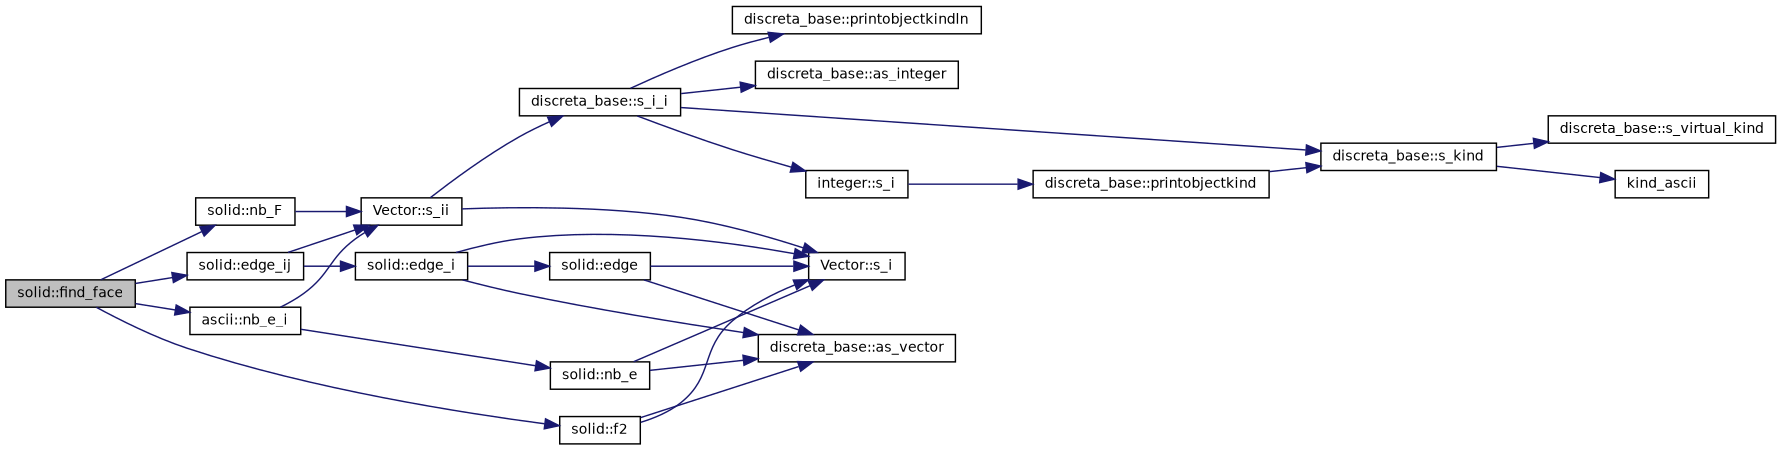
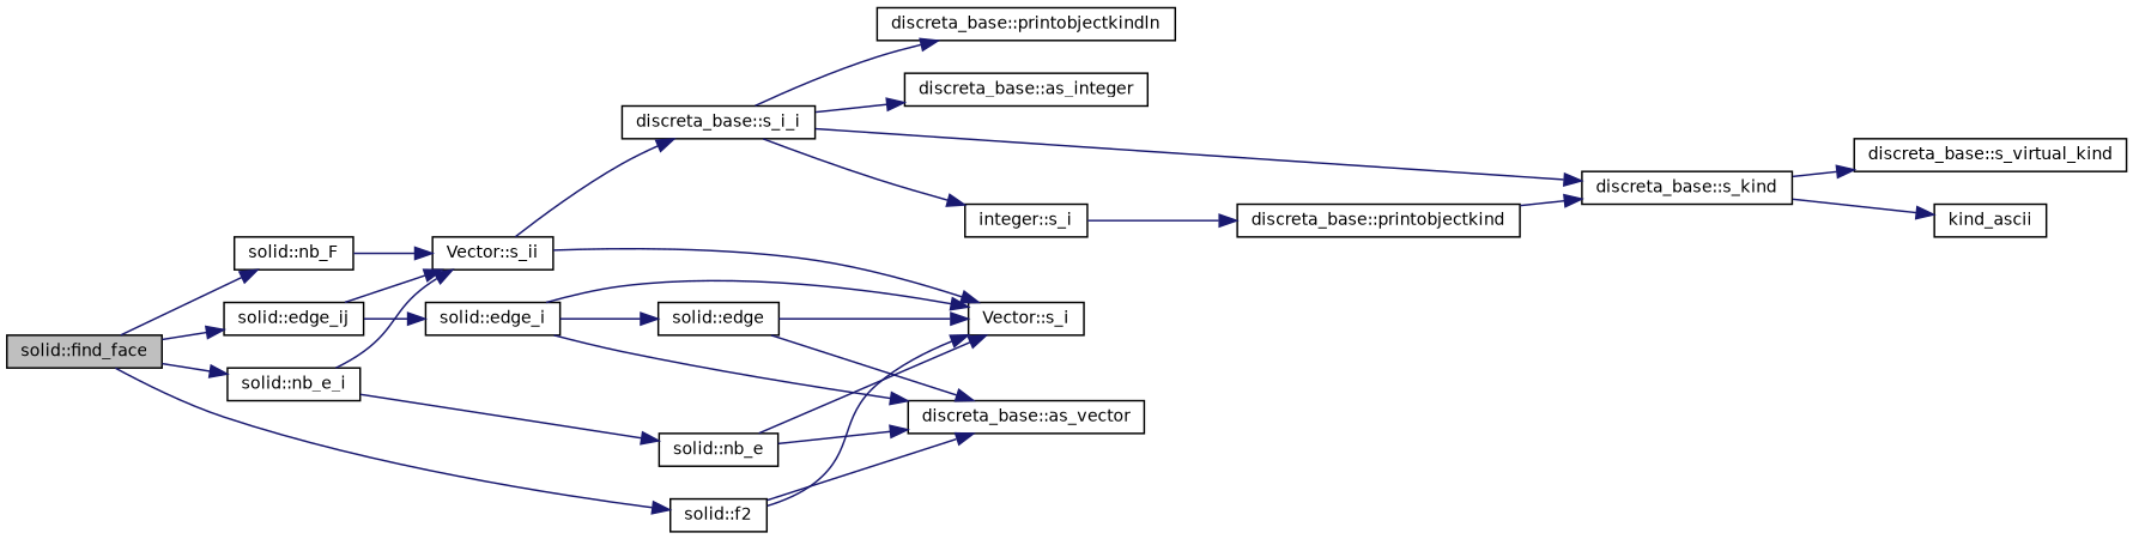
  digraph {
    rankdir=LR
    node [color=black fillcolor=white fontname=Helvetica fontsize=10 shape=record style=filled]
    edge [color=midnightblue fontname=Helvetica fontsize=10 labelfontname=Helvetica labelfontsize=10 style=solid]
    n1 [fillcolor=grey75 fontcolor=black height=0.2 label="solid::find_face" width=0.4]
    n2 [height=0.2 label="solid::nb_F" width=0.4]
-   n3 [height=0.2 label="ascii::nb_e_i" width=0.4]
+   n3 [height=0.2 label="solid::nb_e_i" width=0.4]
    n4 [height=0.2 label="solid::edge_ij" width=0.4]
    n5 [height=0.2 label="solid::f2" width=0.4]
    n6 [height=0.2 label="Vector::s_ii" width=0.4]
    n7 [height=0.2 label="solid::nb_e" width=0.4]
    n8 [height=0.2 label="solid::edge_i" width=0.4]
    n9 [height=0.2 label="Vector::s_i" width=0.4]
    n10 [height=0.2 label="discreta_base::as_vector" width=0.4]
    n11 [height=0.2 label="discreta_base::s_i_i" width=0.4]
    n12 [height=0.2 label="discreta_base::s_kind" width=0.4]
    n13 [height=0.2 label="discreta_base::printobjectkindln" width=0.4]
    n14 [height=0.2 label="discreta_base::as_integer" width=0.4]
    n15 [height=0.2 label="integer::s_i" width=0.4]
    n16 [height=0.2 label="discreta_base::s_virtual_kind" width=0.4]
    n17 [height=0.2 label=kind_ascii width=0.4]
    n18 [height=0.2 label="discreta_base::printobjectkind" width=0.4]
    n19 [height=0.2 label="solid::edge" width=0.4]
    n1 -> n2
    n1 -> n3
    n1 -> n4
    n1 -> n5
    n2 -> n6
    n3 -> n6
    n3 -> n7
    n4 -> n6
    n4 -> n8
    n5 -> n9
    n5 -> n10
    n6 -> n9
    n6 -> n11
    n7 -> n9
    n7 -> n10
    n8 -> n9
    n8 -> n10
    n8 -> n19
    n11 -> n12
    n11 -> n13
    n11 -> n14
    n11 -> n15
    n12 -> n16
    n12 -> n17
    n15 -> n18
    n18 -> n12
    n19 -> n9
    n19 -> n10
  }
